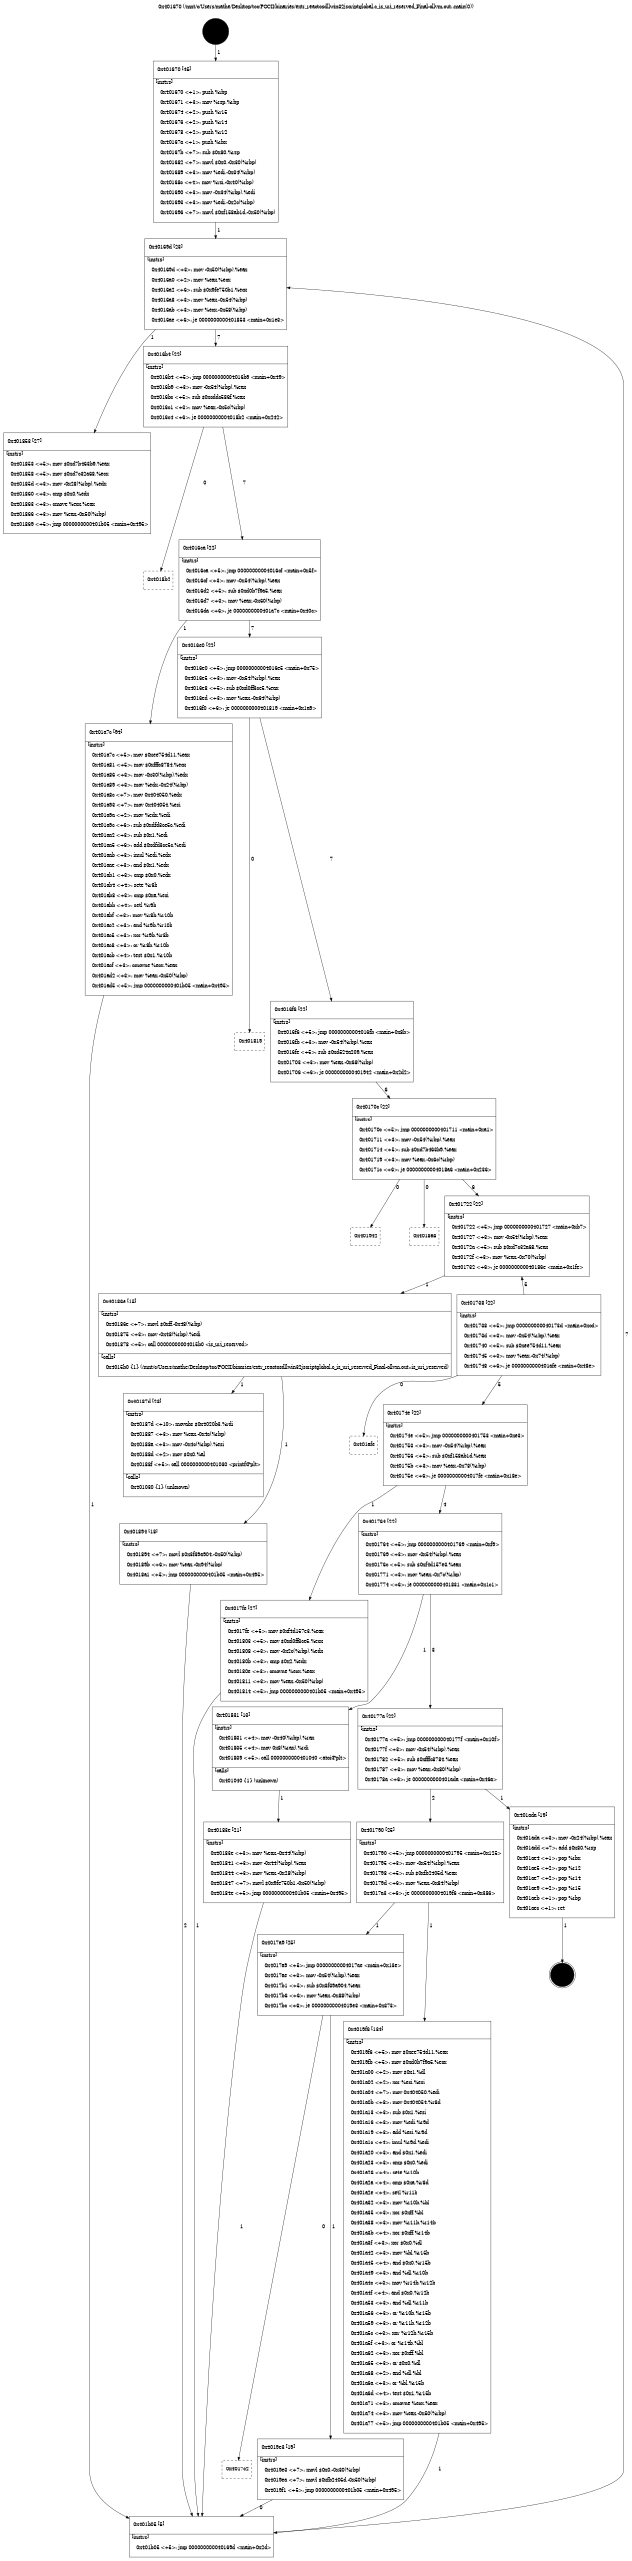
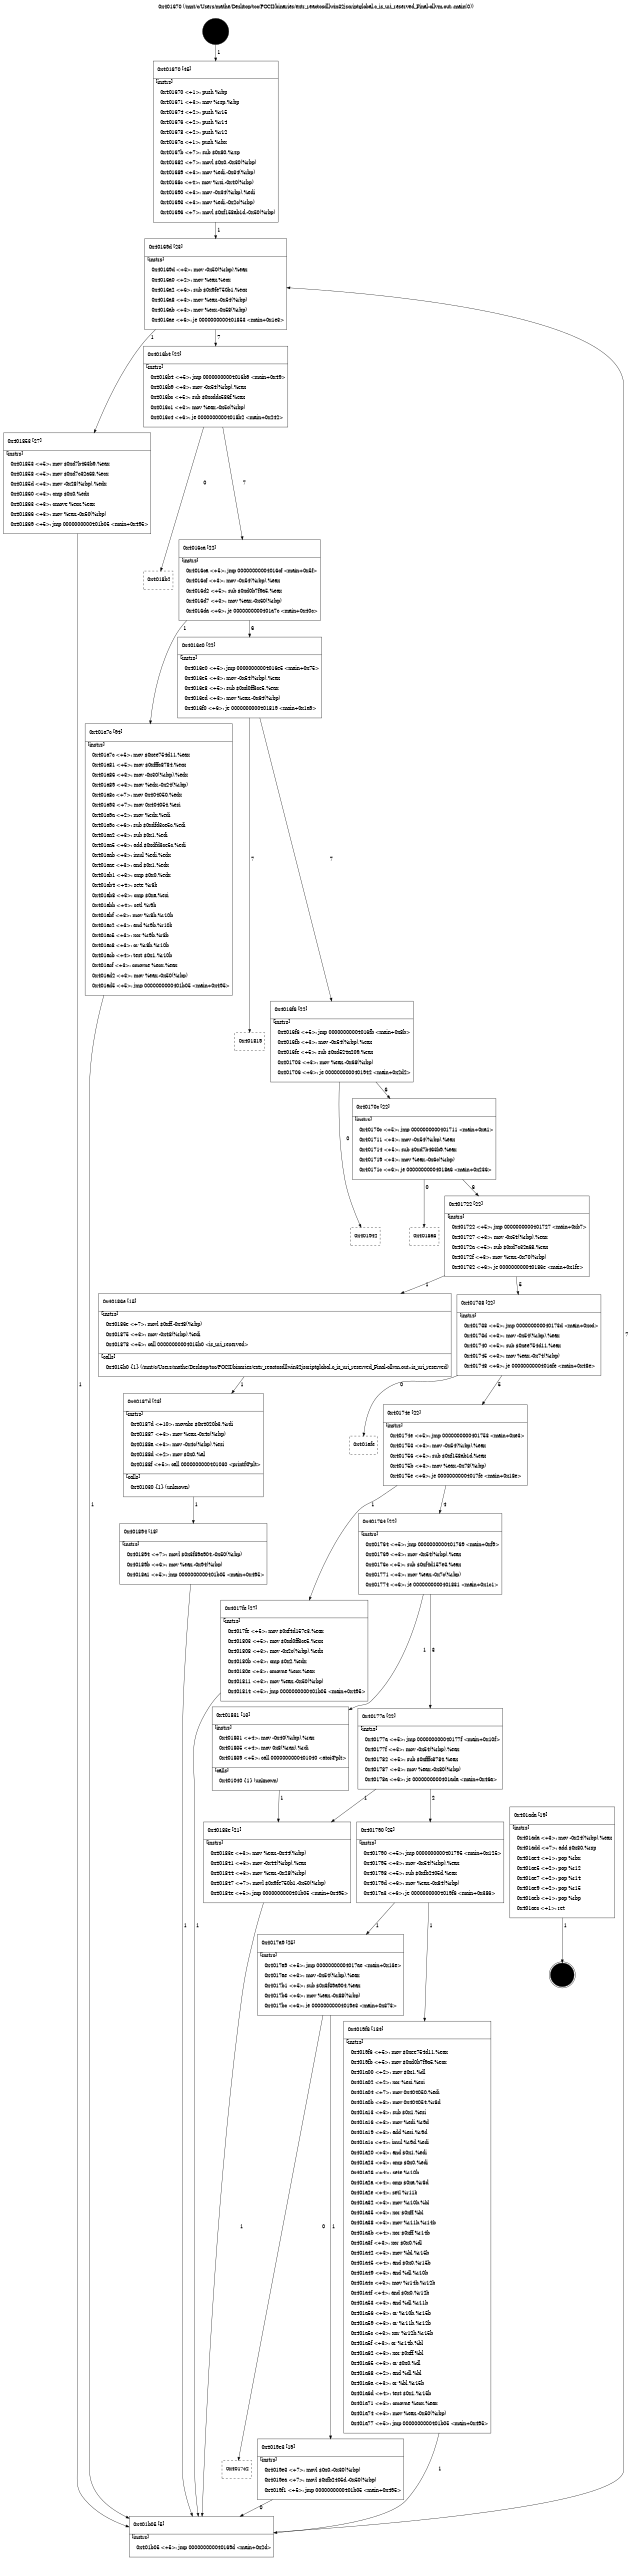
  digraph {
    label="0x401670 (/mnt/c/Users/mathe/Desktop/tcc/POCII/binaries/extr_reactosdllwin32jscriptglobal.c_is_uri_reserved_Final-ollvm.out::main(0))"
    labelloc=t
    node [shape=record]
    Entry [fillcolor=black height=0.3 shape=circle style=filled width=0.3]
    n2 [label="{\n     0x401670 [45]\l\n     | [instrs]\l\n     &nbsp;&nbsp;0x401670 \<+1\>: push %rbp\l\n     &nbsp;&nbsp;0x401671 \<+3\>: mov %rsp,%rbp\l\n     &nbsp;&nbsp;0x401674 \<+2\>: push %r15\l\n     &nbsp;&nbsp;0x401676 \<+2\>: push %r14\l\n     &nbsp;&nbsp;0x401678 \<+2\>: push %r12\l\n     &nbsp;&nbsp;0x40167a \<+1\>: push %rbx\l\n     &nbsp;&nbsp;0x40167b \<+7\>: sub $0x80,%rsp\l\n     &nbsp;&nbsp;0x401682 \<+7\>: movl $0x0,-0x30(%rbp)\l\n     &nbsp;&nbsp;0x401689 \<+3\>: mov %edi,-0x34(%rbp)\l\n     &nbsp;&nbsp;0x40168c \<+4\>: mov %rsi,-0x40(%rbp)\l\n     &nbsp;&nbsp;0x401690 \<+3\>: mov -0x34(%rbp),%edi\l\n     &nbsp;&nbsp;0x401693 \<+3\>: mov %edi,-0x2c(%rbp)\l\n     &nbsp;&nbsp;0x401696 \<+7\>: movl $0xf158ab1d,-0x50(%rbp)\l\n  }"]
    n3 [label="{\n     0x40169d [23]\l\n     | [instrs]\l\n     &nbsp;&nbsp;0x40169d \<+3\>: mov -0x50(%rbp),%eax\l\n     &nbsp;&nbsp;0x4016a0 \<+2\>: mov %eax,%ecx\l\n     &nbsp;&nbsp;0x4016a2 \<+6\>: sub $0x9fe750b1,%ecx\l\n     &nbsp;&nbsp;0x4016a8 \<+3\>: mov %eax,-0x54(%rbp)\l\n     &nbsp;&nbsp;0x4016ab \<+3\>: mov %ecx,-0x58(%rbp)\l\n     &nbsp;&nbsp;0x4016ae \<+6\>: je 0000000000401853 \<main+0x1e3\>\l\n  }"]
    n4 [label="{\n     0x401853 [27]\l\n     | [instrs]\l\n     &nbsp;&nbsp;0x401853 \<+5\>: mov $0xd7b463b9,%eax\l\n     &nbsp;&nbsp;0x401858 \<+5\>: mov $0xd7c32a68,%ecx\l\n     &nbsp;&nbsp;0x40185d \<+3\>: mov -0x28(%rbp),%edx\l\n     &nbsp;&nbsp;0x401860 \<+3\>: cmp $0x0,%edx\l\n     &nbsp;&nbsp;0x401863 \<+3\>: cmove %ecx,%eax\l\n     &nbsp;&nbsp;0x401866 \<+3\>: mov %eax,-0x50(%rbp)\l\n     &nbsp;&nbsp;0x401869 \<+5\>: jmp 0000000000401b05 \<main+0x495\>\l\n  }"]
    n5 [label="{\n     0x4016b4 [22]\l\n     | [instrs]\l\n     &nbsp;&nbsp;0x4016b4 \<+5\>: jmp 00000000004016b9 \<main+0x49\>\l\n     &nbsp;&nbsp;0x4016b9 \<+3\>: mov -0x54(%rbp),%eax\l\n     &nbsp;&nbsp;0x4016bc \<+5\>: sub $0xcddc586f,%eax\l\n     &nbsp;&nbsp;0x4016c1 \<+3\>: mov %eax,-0x5c(%rbp)\l\n     &nbsp;&nbsp;0x4016c4 \<+6\>: je 00000000004018b2 \<main+0x242\>\l\n  }"]
    n6 [label="{\n     0x401b05 [5]\l\n     | [instrs]\l\n     &nbsp;&nbsp;0x401b05 \<+5\>: jmp 000000000040169d \<main+0x2d\>\l\n  }"]
    n7 [label="{\n     0x4018b2\l\n  }" style=dashed]
    n8 [label="{\n     0x4016ca [22]\l\n     | [instrs]\l\n     &nbsp;&nbsp;0x4016ca \<+5\>: jmp 00000000004016cf \<main+0x5f\>\l\n     &nbsp;&nbsp;0x4016cf \<+3\>: mov -0x54(%rbp),%eax\l\n     &nbsp;&nbsp;0x4016d2 \<+5\>: sub $0xd0b7f9a5,%eax\l\n     &nbsp;&nbsp;0x4016d7 \<+3\>: mov %eax,-0x60(%rbp)\l\n     &nbsp;&nbsp;0x4016da \<+6\>: je 0000000000401a7c \<main+0x40c\>\l\n  }"]
    n9 [label="{\n     0x401a7c [94]\l\n     | [instrs]\l\n     &nbsp;&nbsp;0x401a7c \<+5\>: mov $0xee754d11,%eax\l\n     &nbsp;&nbsp;0x401a81 \<+5\>: mov $0xfffc8784,%ecx\l\n     &nbsp;&nbsp;0x401a86 \<+3\>: mov -0x30(%rbp),%edx\l\n     &nbsp;&nbsp;0x401a89 \<+3\>: mov %edx,-0x24(%rbp)\l\n     &nbsp;&nbsp;0x401a8c \<+7\>: mov 0x404050,%edx\l\n     &nbsp;&nbsp;0x401a93 \<+7\>: mov 0x404054,%esi\l\n     &nbsp;&nbsp;0x401a9a \<+2\>: mov %edx,%edi\l\n     &nbsp;&nbsp;0x401a9c \<+6\>: sub $0xdfd3ce5c,%edi\l\n     &nbsp;&nbsp;0x401aa2 \<+3\>: sub $0x1,%edi\l\n     &nbsp;&nbsp;0x401aa5 \<+6\>: add $0xdfd3ce5c,%edi\l\n     &nbsp;&nbsp;0x401aab \<+3\>: imul %edi,%edx\l\n     &nbsp;&nbsp;0x401aae \<+3\>: and $0x1,%edx\l\n     &nbsp;&nbsp;0x401ab1 \<+3\>: cmp $0x0,%edx\l\n     &nbsp;&nbsp;0x401ab4 \<+4\>: sete %r8b\l\n     &nbsp;&nbsp;0x401ab8 \<+3\>: cmp $0xa,%esi\l\n     &nbsp;&nbsp;0x401abb \<+4\>: setl %r9b\l\n     &nbsp;&nbsp;0x401abf \<+3\>: mov %r8b,%r10b\l\n     &nbsp;&nbsp;0x401ac2 \<+3\>: and %r9b,%r10b\l\n     &nbsp;&nbsp;0x401ac5 \<+3\>: xor %r9b,%r8b\l\n     &nbsp;&nbsp;0x401ac8 \<+3\>: or %r8b,%r10b\l\n     &nbsp;&nbsp;0x401acb \<+4\>: test $0x1,%r10b\l\n     &nbsp;&nbsp;0x401acf \<+3\>: cmovne %ecx,%eax\l\n     &nbsp;&nbsp;0x401ad2 \<+3\>: mov %eax,-0x50(%rbp)\l\n     &nbsp;&nbsp;0x401ad5 \<+5\>: jmp 0000000000401b05 \<main+0x495\>\l\n  }"]
    n10 [label="{\n     0x4016e0 [22]\l\n     | [instrs]\l\n     &nbsp;&nbsp;0x4016e0 \<+5\>: jmp 00000000004016e5 \<main+0x75\>\l\n     &nbsp;&nbsp;0x4016e5 \<+3\>: mov -0x54(%rbp),%eax\l\n     &nbsp;&nbsp;0x4016e8 \<+5\>: sub $0xd0ff3ce5,%eax\l\n     &nbsp;&nbsp;0x4016ed \<+3\>: mov %eax,-0x64(%rbp)\l\n     &nbsp;&nbsp;0x4016f0 \<+6\>: je 0000000000401819 \<main+0x1a9\>\l\n  }"]
    Exit [fillcolor=black height=0.3 peripheries=2 shape=circle style=filled width=0.3]
    n12 [label="{\n     0x401819\l\n  }" style=dashed]
    n13 [label="{\n     0x4016f6 [22]\l\n     | [instrs]\l\n     &nbsp;&nbsp;0x4016f6 \<+5\>: jmp 00000000004016fb \<main+0x8b\>\l\n     &nbsp;&nbsp;0x4016fb \<+3\>: mov -0x54(%rbp),%eax\l\n     &nbsp;&nbsp;0x4016fe \<+5\>: sub $0xd524a209,%eax\l\n     &nbsp;&nbsp;0x401703 \<+3\>: mov %eax,-0x68(%rbp)\l\n     &nbsp;&nbsp;0x401706 \<+6\>: je 0000000000401942 \<main+0x2d2\>\l\n  }"]
    n14 [label="{\n     0x4017c2\l\n  }" style=dashed]
    n15 [label="{\n     0x401942\l\n  }" style=dashed]
    n16 [label="{\n     0x40170c [22]\l\n     | [instrs]\l\n     &nbsp;&nbsp;0x40170c \<+5\>: jmp 0000000000401711 \<main+0xa1\>\l\n     &nbsp;&nbsp;0x401711 \<+3\>: mov -0x54(%rbp),%eax\l\n     &nbsp;&nbsp;0x401714 \<+5\>: sub $0xd7b463b9,%eax\l\n     &nbsp;&nbsp;0x401719 \<+3\>: mov %eax,-0x6c(%rbp)\l\n     &nbsp;&nbsp;0x40171c \<+6\>: je 00000000004018a6 \<main+0x236\>\l\n  }"]
    n17 [label="{\n     0x4019e3 [19]\l\n     | [instrs]\l\n     &nbsp;&nbsp;0x4019e3 \<+7\>: movl $0x0,-0x30(%rbp)\l\n     &nbsp;&nbsp;0x4019ea \<+7\>: movl $0xfb2405d,-0x50(%rbp)\l\n     &nbsp;&nbsp;0x4019f1 \<+5\>: jmp 0000000000401b05 \<main+0x495\>\l\n  }"]
    n18 [label="{\n     0x4018a6\l\n  }" style=dashed]
    n19 [label="{\n     0x401722 [22]\l\n     | [instrs]\l\n     &nbsp;&nbsp;0x401722 \<+5\>: jmp 0000000000401727 \<main+0xb7\>\l\n     &nbsp;&nbsp;0x401727 \<+3\>: mov -0x54(%rbp),%eax\l\n     &nbsp;&nbsp;0x40172a \<+5\>: sub $0xd7c32a68,%eax\l\n     &nbsp;&nbsp;0x40172f \<+3\>: mov %eax,-0x70(%rbp)\l\n     &nbsp;&nbsp;0x401732 \<+6\>: je 000000000040186e \<main+0x1fe\>\l\n  }"]
    n20 [label="{\n     0x4017a9 [25]\l\n     | [instrs]\l\n     &nbsp;&nbsp;0x4017a9 \<+5\>: jmp 00000000004017ae \<main+0x13e\>\l\n     &nbsp;&nbsp;0x4017ae \<+3\>: mov -0x54(%rbp),%eax\l\n     &nbsp;&nbsp;0x4017b1 \<+5\>: sub $0x3f39a904,%eax\l\n     &nbsp;&nbsp;0x4017b6 \<+6\>: mov %eax,-0x88(%rbp)\l\n     &nbsp;&nbsp;0x4017bc \<+6\>: je 00000000004019e3 \<main+0x373\>\l\n  }"]
    n21 [label="{\n     0x40186e [15]\l\n     | [instrs]\l\n     &nbsp;&nbsp;0x40186e \<+7\>: movl $0xff,-0x48(%rbp)\l\n     &nbsp;&nbsp;0x401875 \<+3\>: mov -0x48(%rbp),%edi\l\n     &nbsp;&nbsp;0x401878 \<+5\>: call 00000000004015b0 \<is_uri_reserved\>\l\n     | [calls]\l\n     &nbsp;&nbsp;0x4015b0 \{1\} (/mnt/c/Users/mathe/Desktop/tcc/POCII/binaries/extr_reactosdllwin32jscriptglobal.c_is_uri_reserved_Final-ollvm.out::is_uri_reserved)\l\n  }"]
    n22 [label="{\n     0x401738 [22]\l\n     | [instrs]\l\n     &nbsp;&nbsp;0x401738 \<+5\>: jmp 000000000040173d \<main+0xcd\>\l\n     &nbsp;&nbsp;0x40173d \<+3\>: mov -0x54(%rbp),%eax\l\n     &nbsp;&nbsp;0x401740 \<+5\>: sub $0xee754d11,%eax\l\n     &nbsp;&nbsp;0x401745 \<+3\>: mov %eax,-0x74(%rbp)\l\n     &nbsp;&nbsp;0x401748 \<+6\>: je 0000000000401afe \<main+0x48e\>\l\n  }"]
    n23 [label="{\n     0x4019f6 [134]\l\n     | [instrs]\l\n     &nbsp;&nbsp;0x4019f6 \<+5\>: mov $0xee754d11,%eax\l\n     &nbsp;&nbsp;0x4019fb \<+5\>: mov $0xd0b7f9a5,%ecx\l\n     &nbsp;&nbsp;0x401a00 \<+2\>: mov $0x1,%dl\l\n     &nbsp;&nbsp;0x401a02 \<+2\>: xor %esi,%esi\l\n     &nbsp;&nbsp;0x401a04 \<+7\>: mov 0x404050,%edi\l\n     &nbsp;&nbsp;0x401a0b \<+8\>: mov 0x404054,%r8d\l\n     &nbsp;&nbsp;0x401a13 \<+3\>: sub $0x1,%esi\l\n     &nbsp;&nbsp;0x401a16 \<+3\>: mov %edi,%r9d\l\n     &nbsp;&nbsp;0x401a19 \<+3\>: add %esi,%r9d\l\n     &nbsp;&nbsp;0x401a1c \<+4\>: imul %r9d,%edi\l\n     &nbsp;&nbsp;0x401a20 \<+3\>: and $0x1,%edi\l\n     &nbsp;&nbsp;0x401a23 \<+3\>: cmp $0x0,%edi\l\n     &nbsp;&nbsp;0x401a26 \<+4\>: sete %r10b\l\n     &nbsp;&nbsp;0x401a2a \<+4\>: cmp $0xa,%r8d\l\n     &nbsp;&nbsp;0x401a2e \<+4\>: setl %r11b\l\n     &nbsp;&nbsp;0x401a32 \<+3\>: mov %r10b,%bl\l\n     &nbsp;&nbsp;0x401a35 \<+3\>: xor $0xff,%bl\l\n     &nbsp;&nbsp;0x401a38 \<+3\>: mov %r11b,%r14b\l\n     &nbsp;&nbsp;0x401a3b \<+4\>: xor $0xff,%r14b\l\n     &nbsp;&nbsp;0x401a3f \<+3\>: xor $0x0,%dl\l\n     &nbsp;&nbsp;0x401a42 \<+3\>: mov %bl,%r15b\l\n     &nbsp;&nbsp;0x401a45 \<+4\>: and $0x0,%r15b\l\n     &nbsp;&nbsp;0x401a49 \<+3\>: and %dl,%r10b\l\n     &nbsp;&nbsp;0x401a4c \<+3\>: mov %r14b,%r12b\l\n     &nbsp;&nbsp;0x401a4f \<+4\>: and $0x0,%r12b\l\n     &nbsp;&nbsp;0x401a53 \<+3\>: and %dl,%r11b\l\n     &nbsp;&nbsp;0x401a56 \<+3\>: or %r10b,%r15b\l\n     &nbsp;&nbsp;0x401a59 \<+3\>: or %r11b,%r12b\l\n     &nbsp;&nbsp;0x401a5c \<+3\>: xor %r12b,%r15b\l\n     &nbsp;&nbsp;0x401a5f \<+3\>: or %r14b,%bl\l\n     &nbsp;&nbsp;0x401a62 \<+3\>: xor $0xff,%bl\l\n     &nbsp;&nbsp;0x401a65 \<+3\>: or $0x0,%dl\l\n     &nbsp;&nbsp;0x401a68 \<+2\>: and %dl,%bl\l\n     &nbsp;&nbsp;0x401a6a \<+3\>: or %bl,%r15b\l\n     &nbsp;&nbsp;0x401a6d \<+4\>: test $0x1,%r15b\l\n     &nbsp;&nbsp;0x401a71 \<+3\>: cmovne %ecx,%eax\l\n     &nbsp;&nbsp;0x401a74 \<+3\>: mov %eax,-0x50(%rbp)\l\n     &nbsp;&nbsp;0x401a77 \<+5\>: jmp 0000000000401b05 \<main+0x495\>\l\n  }"]
    n24 [label="{\n     0x40187d [23]\l\n     | [instrs]\l\n     &nbsp;&nbsp;0x40187d \<+10\>: movabs $0x4020b3,%rdi\l\n     &nbsp;&nbsp;0x401887 \<+3\>: mov %eax,-0x4c(%rbp)\l\n     &nbsp;&nbsp;0x40188a \<+3\>: mov -0x4c(%rbp),%esi\l\n     &nbsp;&nbsp;0x40188d \<+2\>: mov $0x0,%al\l\n     &nbsp;&nbsp;0x40188f \<+5\>: call 0000000000401030 \<printf@plt\>\l\n     | [calls]\l\n     &nbsp;&nbsp;0x401030 \{1\} (unknown)\l\n  }"]
    n25 [label="{\n     0x401afe\l\n  }" style=dashed]
    n26 [label="{\n     0x40174e [22]\l\n     | [instrs]\l\n     &nbsp;&nbsp;0x40174e \<+5\>: jmp 0000000000401753 \<main+0xe3\>\l\n     &nbsp;&nbsp;0x401753 \<+3\>: mov -0x54(%rbp),%eax\l\n     &nbsp;&nbsp;0x401756 \<+5\>: sub $0xf158ab1d,%eax\l\n     &nbsp;&nbsp;0x40175b \<+3\>: mov %eax,-0x78(%rbp)\l\n     &nbsp;&nbsp;0x40175e \<+6\>: je 00000000004017fe \<main+0x18e\>\l\n  }"]
    n27 [label="{\n     0x401790 [25]\l\n     | [instrs]\l\n     &nbsp;&nbsp;0x401790 \<+5\>: jmp 0000000000401795 \<main+0x125\>\l\n     &nbsp;&nbsp;0x401795 \<+3\>: mov -0x54(%rbp),%eax\l\n     &nbsp;&nbsp;0x401798 \<+5\>: sub $0xfb2405d,%eax\l\n     &nbsp;&nbsp;0x40179d \<+6\>: mov %eax,-0x84(%rbp)\l\n     &nbsp;&nbsp;0x4017a3 \<+6\>: je 00000000004019f6 \<main+0x386\>\l\n  }"]
    n28 [label="{\n     0x401894 [18]\l\n     | [instrs]\l\n     &nbsp;&nbsp;0x401894 \<+7\>: movl $0x3f39a904,-0x50(%rbp)\l\n     &nbsp;&nbsp;0x40189b \<+6\>: mov %eax,-0x94(%rbp)\l\n     &nbsp;&nbsp;0x4018a1 \<+5\>: jmp 0000000000401b05 \<main+0x495\>\l\n  }"]
    n29 [label="{\n     0x4017fe [27]\l\n     | [instrs]\l\n     &nbsp;&nbsp;0x4017fe \<+5\>: mov $0xf4d157e3,%eax\l\n     &nbsp;&nbsp;0x401803 \<+5\>: mov $0xd0ff3ce5,%ecx\l\n     &nbsp;&nbsp;0x401808 \<+3\>: mov -0x2c(%rbp),%edx\l\n     &nbsp;&nbsp;0x40180b \<+3\>: cmp $0x2,%edx\l\n     &nbsp;&nbsp;0x40180e \<+3\>: cmovne %ecx,%eax\l\n     &nbsp;&nbsp;0x401811 \<+3\>: mov %eax,-0x50(%rbp)\l\n     &nbsp;&nbsp;0x401814 \<+5\>: jmp 0000000000401b05 \<main+0x495\>\l\n  }"]
    n30 [label="{\n     0x401764 [22]\l\n     | [instrs]\l\n     &nbsp;&nbsp;0x401764 \<+5\>: jmp 0000000000401769 \<main+0xf9\>\l\n     &nbsp;&nbsp;0x401769 \<+3\>: mov -0x54(%rbp),%eax\l\n     &nbsp;&nbsp;0x40176c \<+5\>: sub $0xf4d157e3,%eax\l\n     &nbsp;&nbsp;0x401771 \<+3\>: mov %eax,-0x7c(%rbp)\l\n     &nbsp;&nbsp;0x401774 \<+6\>: je 0000000000401831 \<main+0x1c1\>\l\n  }"]
    n31 [label="{\n     0x401ada [19]\l\n     | [instrs]\l\n     &nbsp;&nbsp;0x401ada \<+3\>: mov -0x24(%rbp),%eax\l\n     &nbsp;&nbsp;0x401add \<+7\>: add $0x80,%rsp\l\n     &nbsp;&nbsp;0x401ae4 \<+1\>: pop %rbx\l\n     &nbsp;&nbsp;0x401ae5 \<+2\>: pop %r12\l\n     &nbsp;&nbsp;0x401ae7 \<+2\>: pop %r14\l\n     &nbsp;&nbsp;0x401ae9 \<+2\>: pop %r15\l\n     &nbsp;&nbsp;0x401aeb \<+1\>: pop %rbp\l\n     &nbsp;&nbsp;0x401aec \<+1\>: ret\l\n  }"]
    n32 [label="{\n     0x401831 [13]\l\n     | [instrs]\l\n     &nbsp;&nbsp;0x401831 \<+4\>: mov -0x40(%rbp),%rax\l\n     &nbsp;&nbsp;0x401835 \<+4\>: mov 0x8(%rax),%rdi\l\n     &nbsp;&nbsp;0x401839 \<+5\>: call 0000000000401040 \<atoi@plt\>\l\n     | [calls]\l\n     &nbsp;&nbsp;0x401040 \{1\} (unknown)\l\n  }"]
    n33 [label="{\n     0x40177a [22]\l\n     | [instrs]\l\n     &nbsp;&nbsp;0x40177a \<+5\>: jmp 000000000040177f \<main+0x10f\>\l\n     &nbsp;&nbsp;0x40177f \<+3\>: mov -0x54(%rbp),%eax\l\n     &nbsp;&nbsp;0x401782 \<+5\>: sub $0xfffc8784,%eax\l\n     &nbsp;&nbsp;0x401787 \<+3\>: mov %eax,-0x80(%rbp)\l\n     &nbsp;&nbsp;0x40178a \<+6\>: je 0000000000401ada \<main+0x46a\>\l\n  }"]
    n34 [label="{\n     0x40183e [21]\l\n     | [instrs]\l\n     &nbsp;&nbsp;0x40183e \<+3\>: mov %eax,-0x44(%rbp)\l\n     &nbsp;&nbsp;0x401841 \<+3\>: mov -0x44(%rbp),%eax\l\n     &nbsp;&nbsp;0x401844 \<+3\>: mov %eax,-0x28(%rbp)\l\n     &nbsp;&nbsp;0x401847 \<+7\>: movl $0x9fe750b1,-0x50(%rbp)\l\n     &nbsp;&nbsp;0x40184e \<+5\>: jmp 0000000000401b05 \<main+0x495\>\l\n  }"]
    Entry -> n2 [label=" 1"]
    n2 -> n3 [label=" 1"]
    n3 -> n4 [label=" 1"]
    n3 -> n5 [label=" 7"]
+   n4 -> n6 [label=" 1"]
    n5 -> n7 [label=" 0"]
    n5 -> n8 [label=" 7"]
    n6 -> n3 [label=" 7"]
    n8 -> n9 [label=" 1"]
-   n8 -> n10 [label=" 7"]
+   n8 -> n10 [label=" 6"]
    n9 -> n6 [label=" 1"]
-   n10 -> n12 [label=" 0"]
+   n10 -> n12 [label=" 7"]
    n10 -> n13 [label=" 7"]
-   n16 -> n15 [label=" 0"]
+   n13 -> n15 [label=" 0"]
    n13 -> n16 [label=" 6"]
    n16 -> n18 [label=" 0"]
    n16 -> n19 [label=" 6"]
    n17 -> n6 [label=" 0"]
    n19 -> n21 [label=" 1"]
-   n22 -> n19 [label=" 5"]
+   n19 -> n22 [label=" 5"]
    n20 -> n14 [label=" 0"]
    n20 -> n17 [label=" 1"]
    n21 -> n24 [label=" 1"]
    n22 -> n25 [label=" 0"]
    n22 -> n26 [label=" 5"]
    n23 -> n6 [label=" 1"]
-   n21 -> n28 [label=" 1"]
+   n24 -> n28 [label=" 1"]
    n26 -> n29 [label=" 1"]
    n26 -> n30 [label=" 4"]
    n27 -> n20 [label=" 1"]
    n27 -> n23 [label=" 1"]
-   n28 -> n6 [label=" 2"]
+   n28 -> n6 [label=" 1"]
    n29 -> n6 [label=" 1"]
    n30 -> n32 [label=" 1"]
    n30 -> n33 [label=" 3"]
    n31 -> Exit [label=" 1"]
    n32 -> n34 [label=" 1"]
    n33 -> n27 [label=" 2"]
-   n33 -> n31 [label=" 1"]
+   n33 -> n34 [label=" 1"]
    n34 -> n6 [label=" 1"]
  }
